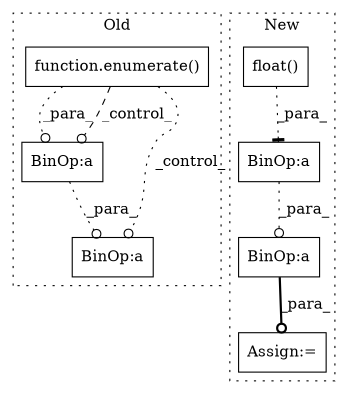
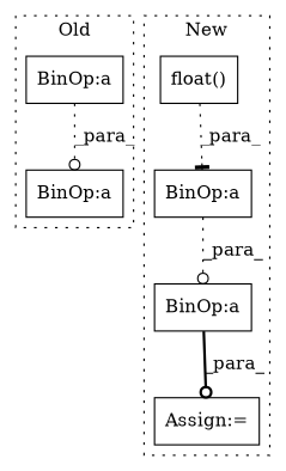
  digraph {
    node [a=82 l=3 s=21694 shape=box]
    edge [style=dotted arrowhead=odot]
-   n1 [a=75 l="10,1" label="function.enumerate()" s="20384,20395"]
    n2 [label="BinOp:a"]
    n3 [l=7 label="BinOp:a"]
    n4 [a=75 l=14 label="float()" s=20938]
    n5 [l=24 label="BinOp:a" s=20954]
    n6 [a=68 label="Assign:=" s=20931]
    n7 [label="BinOp:a" s=20935]
    subgraph cluster_1 {
      label=Old
      style=dotted
-     n1
      n2
      n3
    }
    subgraph cluster_2 {
      label=New
      style=dotted
      n4
      n5
      n6
      n7
    }
-   n1 -> n2 [label=_para_]
-   n1 -> n2 [label=_control_ style=dashed]
-   n1 -> n3 [label=_control_]
    n2 -> n3 [label=_para_]
    n4 -> n7 [label=_para_ arrowhead=tee]
    n5 -> n6 [label=_para_ style=bold]
    n7 -> n5 [label=_para_]
  }
